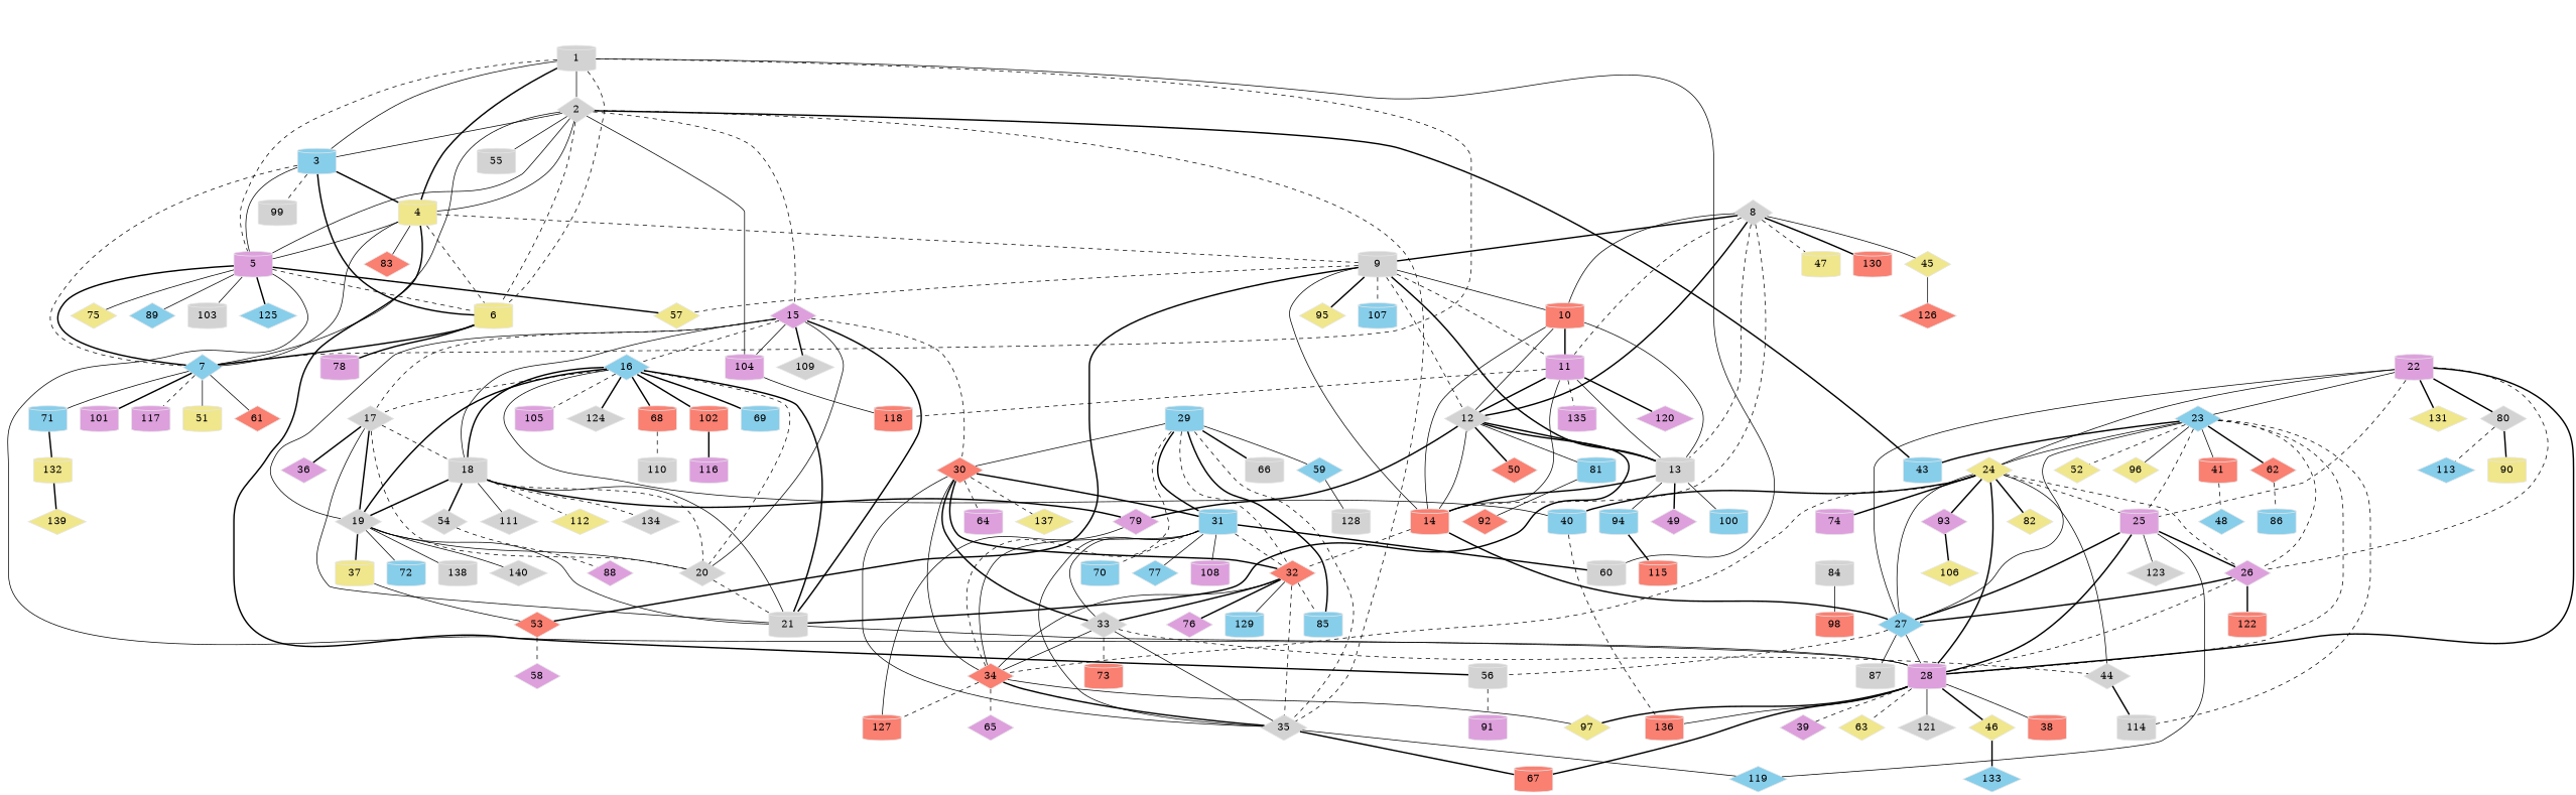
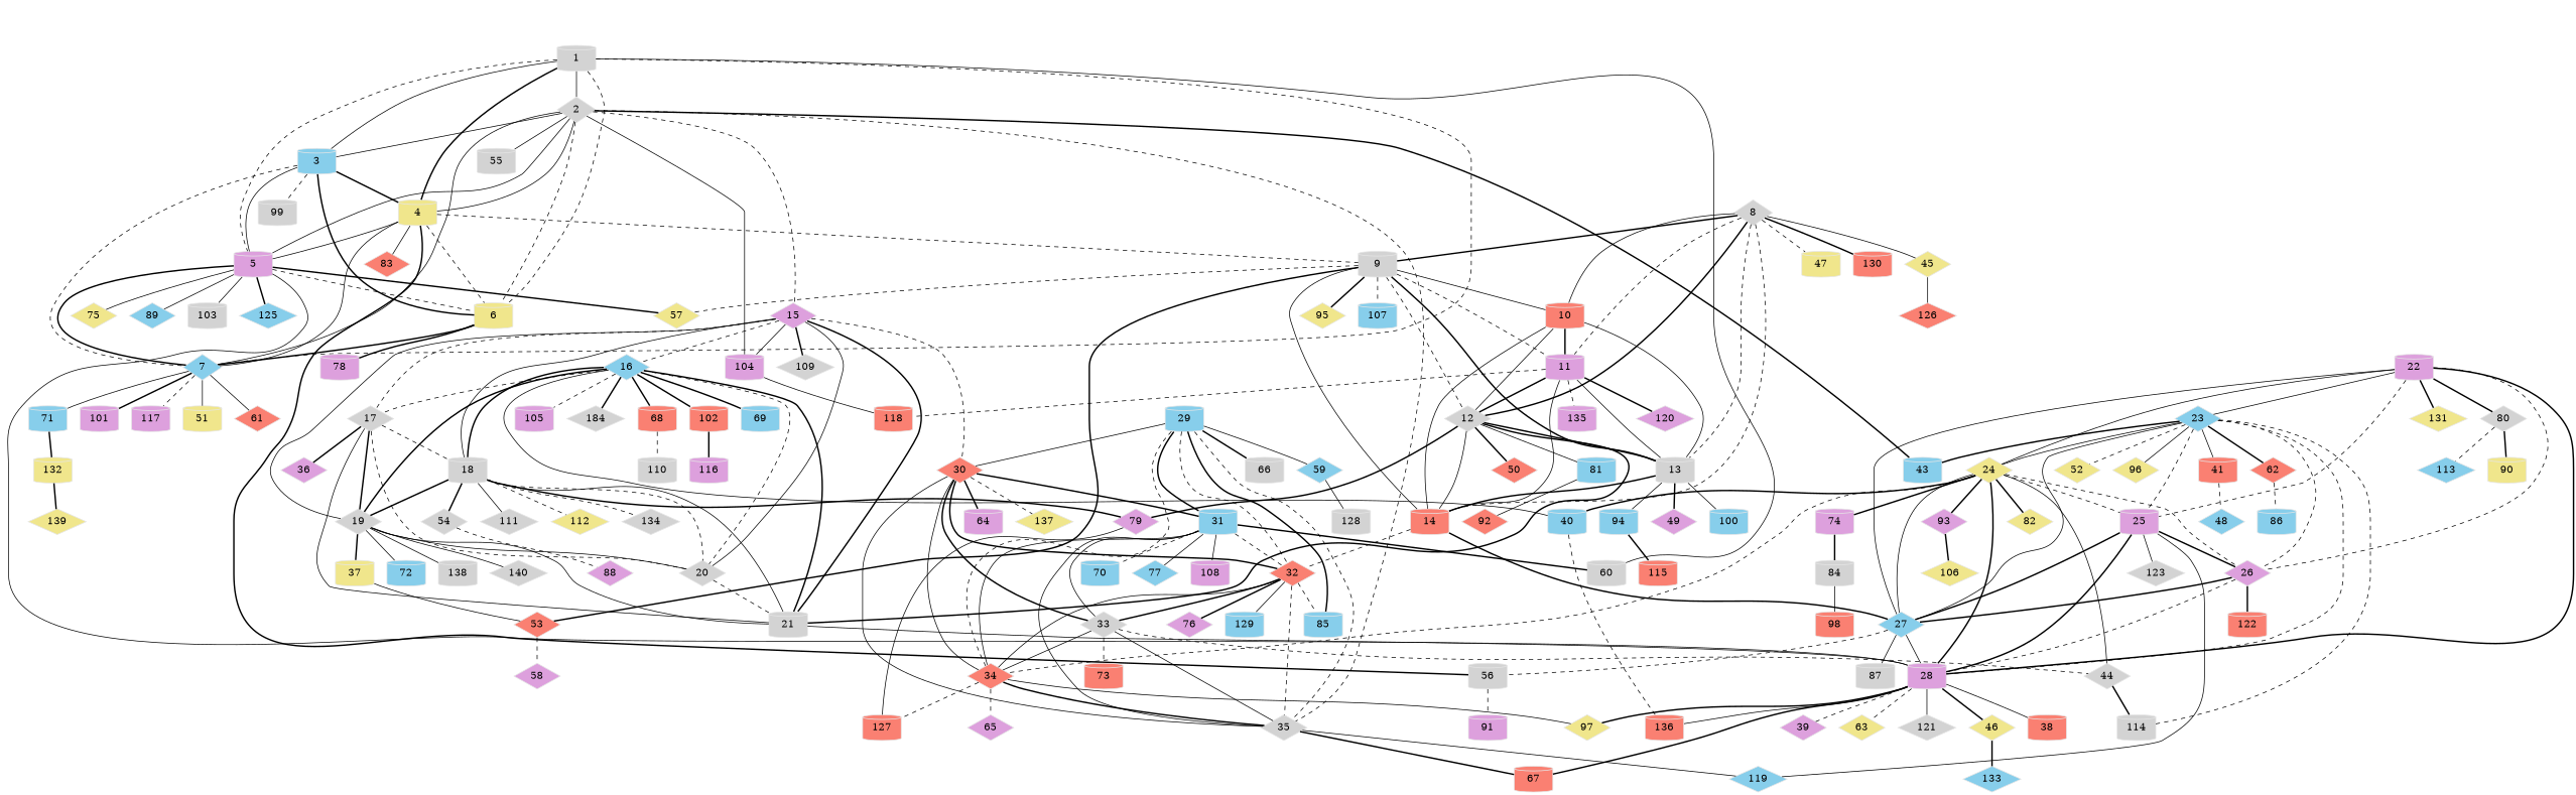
  graph {
    node [color=gray90 fillcolor=lightgrey shape=cylinder style=filled]
    edge [style=solid]
    2 [shape=diamond]
    1
    3 [fillcolor=skyblue]
    4 [fillcolor=khaki]
    5 [fillcolor=plum]
    6 [fillcolor=khaki]
    7 [fillcolor=skyblue shape=diamond]
    60
    15 [fillcolor=plum shape=diamond]
    35 [shape=diamond]
    43 [fillcolor=skyblue]
    55
    104 [fillcolor=plum]
    99
    9
    56
    83 [fillcolor=salmon shape=diamond]
    28 [fillcolor=plum]
    57 [fillcolor=khaki shape=diamond]
    75 [fillcolor=khaki shape=diamond]
    89 [fillcolor=skyblue shape=diamond]
    103
    125 [fillcolor=skyblue shape=diamond]
    78 [fillcolor=plum]
    51 [fillcolor=khaki]
    61 [fillcolor=salmon shape=diamond]
    71 [fillcolor=skyblue]
    101 [fillcolor=plum]
    117 [fillcolor=plum]
    10 [fillcolor=salmon]
    11 [fillcolor=plum]
    12 [shape=diamond]
    13
    14 [fillcolor=salmon]
    53 [fillcolor=salmon shape=diamond]
    95 [fillcolor=khaki shape=diamond]
    107 [fillcolor=skyblue]
    21
    16 [fillcolor=skyblue shape=diamond]
    17 [shape=diamond]
    18
    19 [shape=diamond]
    20 [shape=diamond]
    30 [fillcolor=salmon shape=diamond]
    109 [shape=diamond]
    119 [fillcolor=skyblue shape=diamond]
    67 [fillcolor=salmon]
    118 [fillcolor=salmon]
    91 [fillcolor=plum]
    38 [fillcolor=salmon]
    39 [fillcolor=plum shape=diamond]
    46 [fillcolor=khaki shape=diamond]
    63 [fillcolor=khaki shape=diamond]
    97 [fillcolor=khaki shape=diamond]
    121 [shape=diamond]
    136 [fillcolor=salmon]
    132 [fillcolor=khaki]
    8 [shape=diamond]
    45 [fillcolor=khaki shape=diamond]
    47 [fillcolor=khaki]
    130 [fillcolor=salmon]
    120 [fillcolor=plum shape=diamond]
    135 [fillcolor=plum]
    50 [fillcolor=salmon shape=diamond]
    79 [fillcolor=plum shape=diamond]
    81 [fillcolor=skyblue]
    49 [fillcolor=plum shape=diamond]
    94 [fillcolor=skyblue]
    100 [fillcolor=skyblue]
    27 [fillcolor=skyblue shape=diamond]
    32 [fillcolor=salmon shape=diamond]
    126 [fillcolor=salmon shape=diamond]
    58 [fillcolor=plum shape=diamond]
    127 [fillcolor=salmon]
    92 [fillcolor=salmon shape=diamond]
    115 [fillcolor=salmon]
    87
    34 [fillcolor=salmon shape=diamond]
    33 [shape=diamond]
    76 [fillcolor=plum shape=diamond]
    85 [fillcolor=skyblue]
    129 [fillcolor=skyblue]
    40 [fillcolor=skyblue]
    68 [fillcolor=salmon]
    69 [fillcolor=skyblue]
    102 [fillcolor=salmon]
    105 [fillcolor=plum]
-   124 [shape=diamond]
+   124 [shape=diamond label=184]
    36 [fillcolor=plum shape=diamond]
    54 [shape=diamond]
    111 [shape=diamond]
    112 [fillcolor=khaki shape=diamond]
    134 [shape=diamond]
    37 [fillcolor=khaki]
    72 [fillcolor=skyblue]
    138
    140 [shape=diamond]
    31 [fillcolor=skyblue]
    64 [fillcolor=plum]
    137 [fillcolor=khaki shape=diamond]
    110
    116 [fillcolor=plum]
    88 [fillcolor=plum shape=diamond]
    22 [fillcolor=plum]
    23 [fillcolor=skyblue shape=diamond]
    24 [fillcolor=khaki shape=diamond]
    25 [fillcolor=plum]
    26 [fillcolor=plum shape=diamond]
    80 [shape=diamond]
    131 [fillcolor=khaki shape=diamond]
    41 [fillcolor=salmon]
    52 [fillcolor=khaki shape=diamond]
    62 [fillcolor=salmon shape=diamond]
    96 [fillcolor=khaki shape=diamond]
    114
    44 [shape=diamond]
    74 [fillcolor=plum]
    82 [fillcolor=khaki shape=diamond]
    93 [fillcolor=plum shape=diamond]
    123 [shape=diamond]
    122 [fillcolor=salmon]
    90 [fillcolor=khaki]
    113 [fillcolor=skyblue shape=diamond]
    48 [fillcolor=skyblue shape=diamond]
    86 [fillcolor=skyblue]
    65 [fillcolor=plum shape=diamond]
    84
    106 [fillcolor=khaki shape=diamond]
    133 [fillcolor=skyblue shape=diamond]
    29 [fillcolor=skyblue]
    59 [fillcolor=skyblue shape=diamond]
    66
    70 [fillcolor=skyblue]
    77 [fillcolor=skyblue shape=diamond]
    108 [fillcolor=plum]
    73 [fillcolor=salmon]
    128
    139 [fillcolor=khaki shape=diamond]
    98 [fillcolor=salmon]
    2 -- 3
    2 -- 4
    2 -- 5
    2 -- 6 [style=dashed]
    2 -- 7
    2 -- 15 [style=dashed]
    2 -- 35 [style=dashed]
    2 -- 43 [style=bold]
    2 -- 55
    2 -- 104
    1 -- 2
    1 -- 3
    1 -- 4 [style=bold]
    1 -- 5 [style=dashed]
    1 -- 6 [style=dashed]
    1 -- 7 [style=dashed]
    1 -- 60
    3 -- 4 [style=bold]
    3 -- 5
    3 -- 6 [style=bold]
    3 -- 7 [style=dashed]
    3 -- 99 [style=dashed]
    4 -- 5
    4 -- 6 [style=dashed]
    4 -- 7
    4 -- 9 [style=dashed]
    4 -- 56 [style=bold]
    4 -- 83
    5 -- 6 [style=dashed]
    5 -- 7 [style=bold]
    5 -- 28
    5 -- 57 [style=bold]
    5 -- 75
    5 -- 89
    5 -- 103
    5 -- 125 [style=bold]
    6 -- 7 [style=bold]
    6 -- 78 [style=bold]
    7 -- 51
    7 -- 61
    7 -- 71
    7 -- 101 [style=bold]
    7 -- 117 [style=dashed]
    15 -- 104
    15 -- 21 [style=bold]
    15 -- 16 [style=dashed]
    15 -- 17 [style=dashed]
    15 -- 18
    15 -- 19
    15 -- 20
    15 -- 30 [style=dashed]
    15 -- 109 [style=bold]
    35 -- 119
    35 -- 67 [style=bold]
    104 -- 118
    9 -- 57 [style=dashed]
    9 -- 10
    9 -- 11 [style=dashed]
    9 -- 12 [style=dashed]
    9 -- 13 [style=bold]
    9 -- 14
    9 -- 53 [style=bold]
    9 -- 95 [style=bold]
    9 -- 107 [style=dashed]
    56 -- 91 [style=dashed]
    28 -- 67 [style=bold]
    28 -- 38
    28 -- 39 [style=dashed]
    28 -- 46 [style=bold]
    28 -- 63 [style=dashed]
    28 -- 97 [style=bold]
    28 -- 121
    28 -- 136
    71 -- 132 [style=bold]
    10 -- 11 [style=bold]
    10 -- 12
    10 -- 13
    10 -- 14
    11 -- 12 [style=bold]
    11 -- 13
    11 -- 14
    11 -- 118 [style=dashed]
    11 -- 120 [style=bold]
    11 -- 135 [style=dashed]
    12 -- 13 [style=bold]
    12 -- 14
    12 -- 21 [style=bold]
    12 -- 50 [style=bold]
    12 -- 79 [style=bold]
    12 -- 81
    13 -- 14 [style=bold]
    13 -- 49 [style=bold]
    13 -- 94
    13 -- 100
    14 -- 27 [style=bold]
    14 -- 32 [style=dashed]
    53 -- 58 [style=dashed]
    21 -- 28
    16 -- 21 [style=bold]
    16 -- 17 [style=dashed]
    16 -- 18 [style=bold]
    16 -- 19 [style=bold]
    16 -- 20 [style=dashed]
    16 -- 40
    16 -- 68 [style=bold]
    16 -- 69 [style=bold]
    16 -- 102 [style=bold]
    16 -- 105 [style=dashed]
    16 -- 124 [style=bold]
    17 -- 21
    17 -- 18 [style=dashed]
    17 -- 19 [style=bold]
    17 -- 20 [style=dashed]
    17 -- 36 [style=bold]
    18 -- 21
    18 -- 19 [style=bold]
    18 -- 20 [style=dashed]
    18 -- 79 [style=bold]
    18 -- 54 [style=bold]
    18 -- 111
    18 -- 112 [style=dashed]
    18 -- 134 [style=dashed]
    19 -- 21
    19 -- 20
    19 -- 37 [style=bold]
    19 -- 72
    19 -- 138
    19 -- 140
    20 -- 21 [style=dashed]
    30 -- 35
    30 -- 32 [style=bold]
    30 -- 34
    30 -- 33 [style=bold]
    30 -- 31 [style=bold]
-   30 -- 64 [style=dashed]
+   30 -- 64 [style=bold]
    30 -- 137 [style=dashed]
    46 -- 133 [style=bold]
    132 -- 139 [style=bold]
    8 -- 9 [style=bold]
    8 -- 10
    8 -- 11 [style=dashed]
    8 -- 12 [style=bold]
    8 -- 13 [style=dashed]
    8 -- 14 [style=dashed]
    8 -- 45
    8 -- 47 [style=dashed]
    8 -- 130 [style=bold]
    45 -- 126
    79 -- 127
    81 -- 92
    94 -- 115 [style=bold]
    27 -- 56 [style=dashed]
    27 -- 28
    27 -- 87
    32 -- 35 [style=dashed]
    32 -- 34
    32 -- 33 [style=bold]
    32 -- 76 [style=bold]
    32 -- 85 [style=dashed]
    32 -- 129
    34 -- 35 [style=bold]
    34 -- 97
    34 -- 127 [style=dashed]
    34 -- 65 [style=dashed]
    33 -- 35
    33 -- 34
    33 -- 44 [style=dashed]
    33 -- 73 [style=dashed]
    40 -- 136 [style=dashed]
    68 -- 110 [style=dashed]
    102 -- 116 [style=bold]
    54 -- 88 [style=dashed]
    37 -- 53
    31 -- 60 [style=bold]
    31 -- 35
    31 -- 32 [style=dashed]
    31 -- 34
    31 -- 33
    31 -- 70 [style=dashed]
    31 -- 77
    31 -- 108
    22 -- 28 [style=bold]
    22 -- 27
    22 -- 23
    22 -- 24
    22 -- 25 [style=dashed]
    22 -- 26 [style=dashed]
    22 -- 80 [style=bold]
    22 -- 131 [style=bold]
    23 -- 43 [style=bold]
    23 -- 28 [style=dashed]
    23 -- 27
    23 -- 24
    23 -- 25 [style=dashed]
    23 -- 26 [style=dashed]
    23 -- 41
    23 -- 52 [style=dashed]
    23 -- 62 [style=bold]
    23 -- 96
    23 -- 114 [style=dashed]
    24 -- 28 [style=bold]
    24 -- 27
    24 -- 34 [style=dashed]
    24 -- 40 [style=bold]
    24 -- 25 [style=dashed]
    24 -- 26 [style=dashed]
    24 -- 44
    24 -- 74 [style=bold]
    24 -- 82 [style=bold]
    24 -- 93 [style=bold]
    25 -- 28 [style=bold]
    25 -- 119
    25 -- 27 [style=bold]
    25 -- 26 [style=bold]
    25 -- 123
    26 -- 28 [style=dashed]
    26 -- 27 [style=bold]
    26 -- 122 [style=bold]
    80 -- 90 [style=bold]
    80 -- 113 [style=dashed]
    41 -- 48 [style=dashed]
    62 -- 86 [style=dashed]
    44 -- 114 [style=bold]
+   74 -- 84 [style=bold]
    93 -- 106 [style=bold]
    84 -- 98
    29 -- 35 [style=dashed]
    29 -- 30
    29 -- 32 [style=dashed]
    29 -- 34 [style=dashed]
    29 -- 85 [style=bold]
    29 -- 31 [style=bold]
    29 -- 59
    29 -- 66 [style=bold]
    59 -- 128
  }
